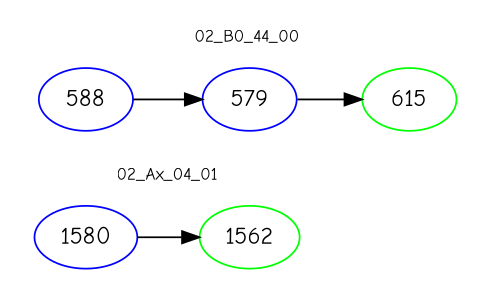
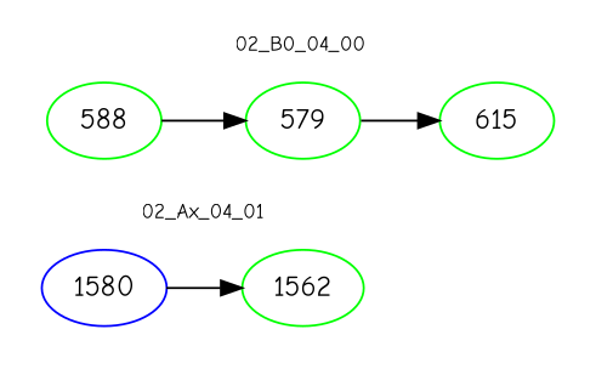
  digraph {
    fontname="Comic Neue"
    rankdir=LR
    node [color=green fontname="Comic Neue"]
    edge [color=black fontname="Comic Neue"]
    n1 [color=blue label=1580]
    n2 [label=1562]
-   n3 [color=blue label=588]
-   n4 [color=blue label=579]
+   n3 [label=588]
+   n4 [label=579]
    n5 [label=615]
    subgraph cluster_1 {
      color=white
      fontsize=10
      label="02_Ax_04_01"
      n1
      n2
    }
    subgraph cluster_2 {
      color=white
      fontsize=10
-     label="02_B0_44_00"
+     label="02_B0_04_00"
      n3
      n4
      n5
    }
    n1 -> n2
    n3 -> n4
    n4 -> n5
  }
